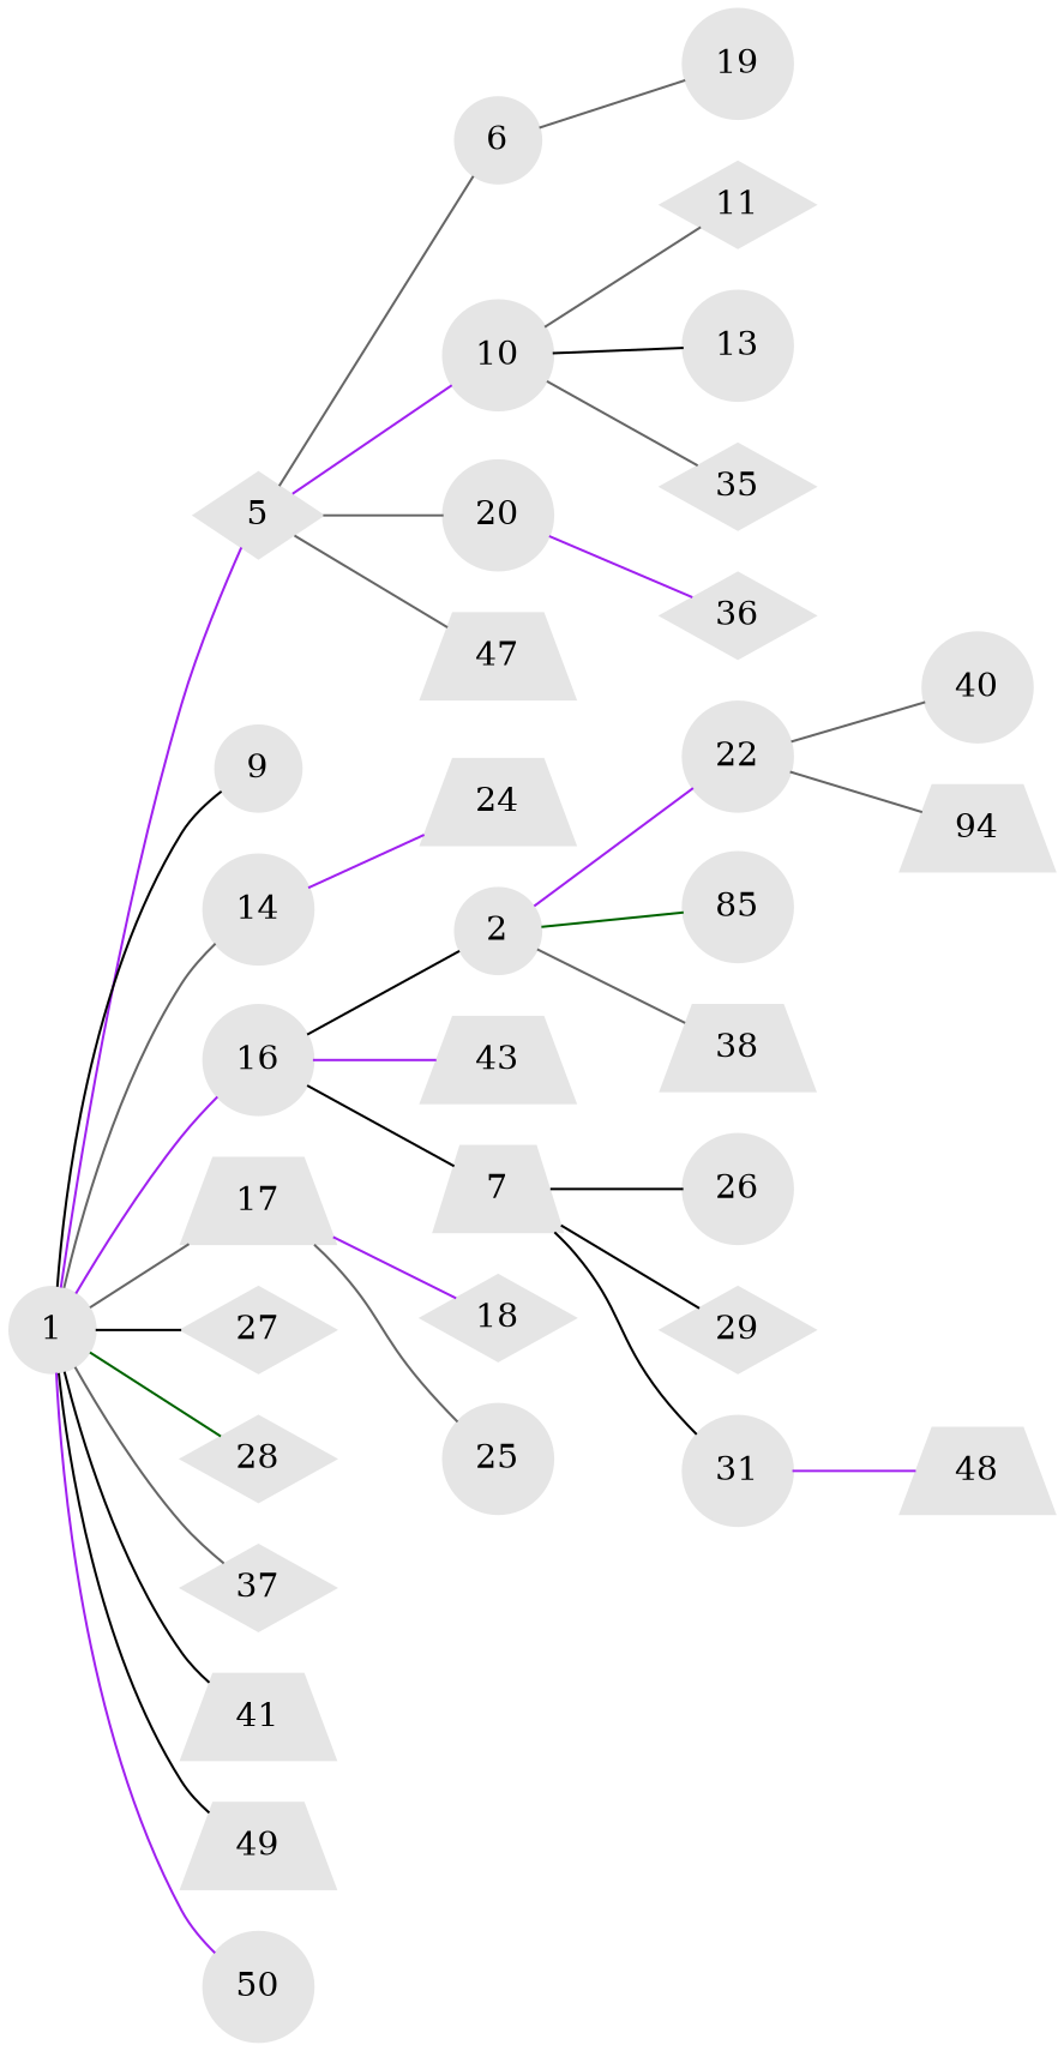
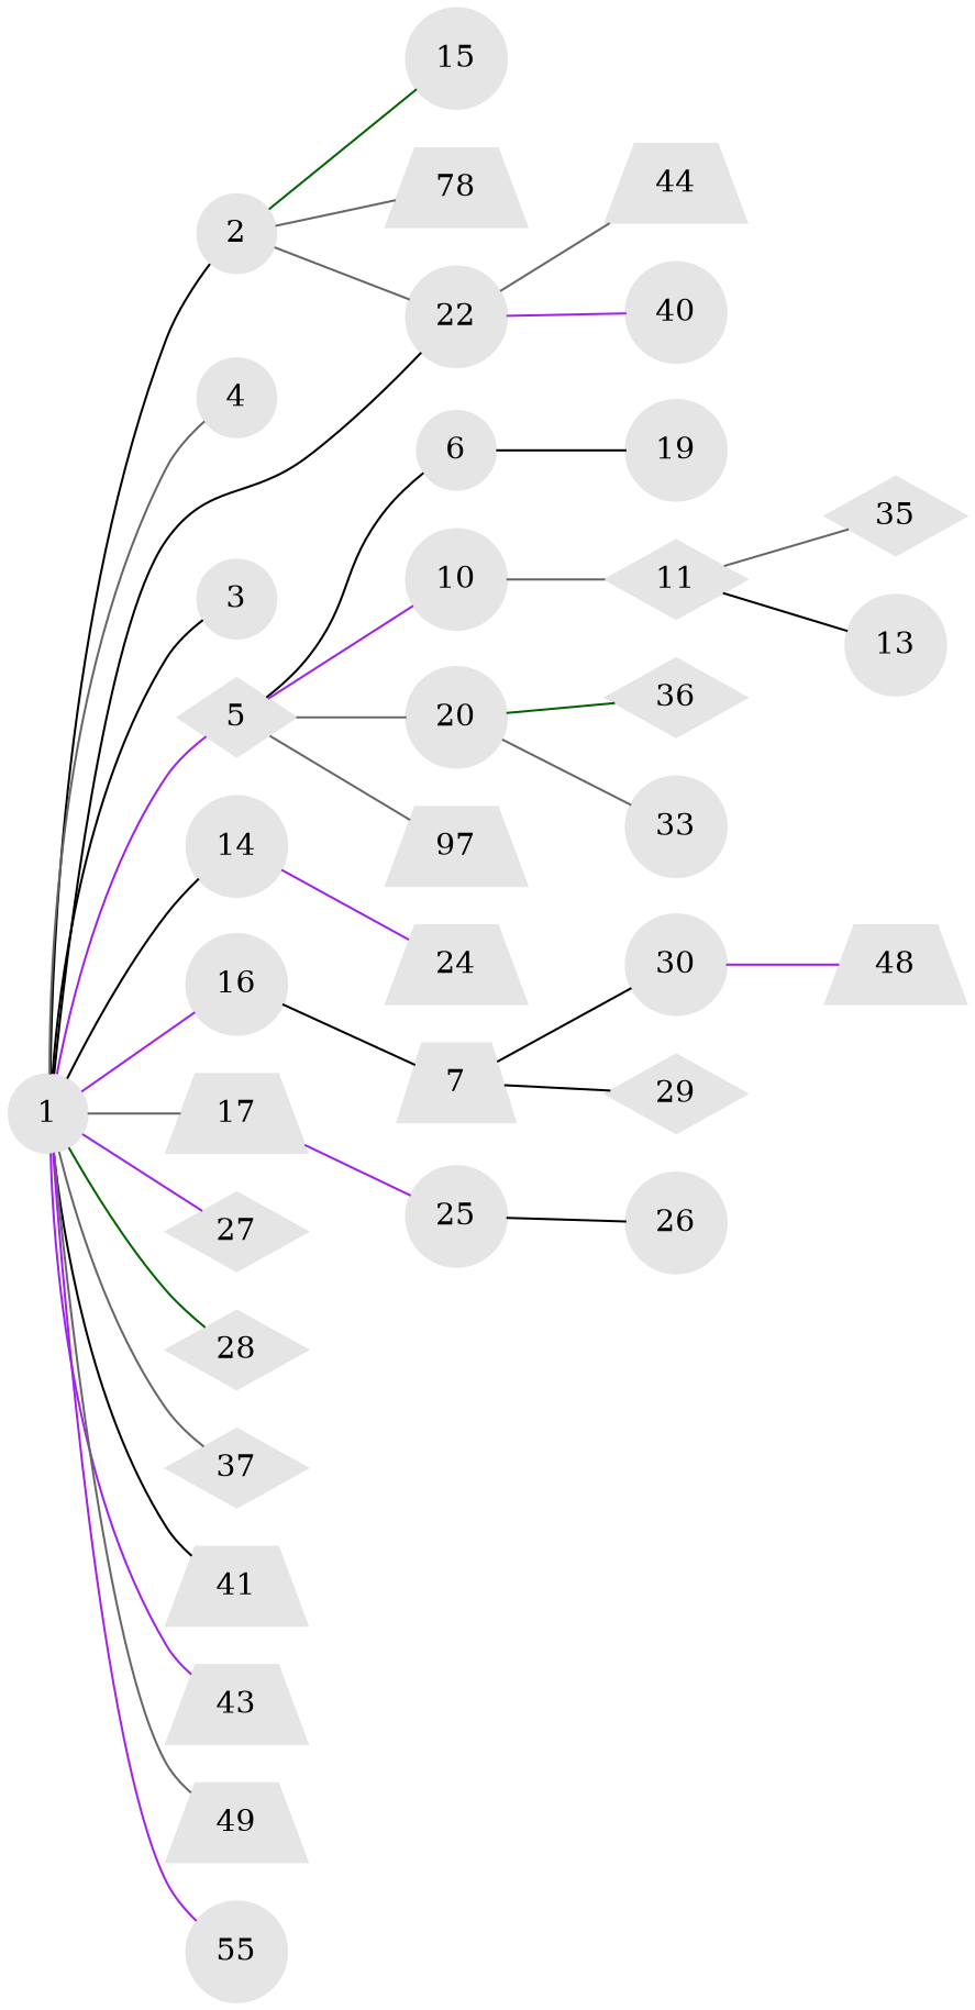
  graph {
    rankdir=LR
    node [color=gray90 shape=circle style=filled]
    edge [color=gray40]
    1 [super="+8"]
    2 [super="+3"]
+   4
    5 [shape=diamond super="+45"]
-   9 [super="+39"]
+   9 [super="+39" label=3]
    n6 [label=14]
    16
    17 [shape=trapezium]
    22 [super="+32"]
    27 [shape=diamond super="+46"]
    28 [shape=diamond]
    37 [shape=diamond]
    41 [shape=trapezium]
    43 [shape=trapezium]
    49 [shape=trapezium]
-   50
-   15 [label=85]
-   38 [shape=trapezium]
+   50 [label=55]
+   15
+   38 [shape=trapezium label=78]
    6 [super="+14"]
    10 [super="+31"]
    20 [super="+24"]
-   47 [shape=trapezium]
+   47 [shape=trapezium label=97]
    7 [shape=trapezium super="+21"]
    26
    29 [shape=diamond]
-   30 [super="+42" label=31]
+   30 [super="+42"]
    n27 [label=24 shape=trapezium]
-   18 [shape=diamond]
    25
    40
-   44 [shape=trapezium label=94]
+   44 [shape=trapezium]
    19
    11 [shape=diamond]
    13 [super="+34"]
    35 [shape=diamond]
+   33
    36 [shape=diamond]
    48 [shape=trapezium]
-   16 -- 2 [color=black]
+   1 -- 2 [color=black]
+   1 -- 4
    1 -- 5 [color=purple]
    1 -- 9 [color=black]
-   1 -- n6
+   1 -- n6 [color=black]
    1 -- 16 [color=purple]
    1 -- 17
-   1 -- 27 [color=black]
+   1 -- 22 [color=black]
+   1 -- 27 [color=purple]
    1 -- 28 [color=darkgreen]
    1 -- 37
    1 -- 41 [color=black]
-   16 -- 43 [color=purple]
-   1 -- 49 [color=black]
+   1 -- 43 [color=purple]
+   1 -- 49
    1 -- 50 [color=purple]
-   2 -- 22 [color=purple]
+   2 -- 22
    2 -- 15 [color=darkgreen]
    2 -- 38
-   5 -- 6
+   5 -- 6 [color=black]
    5 -- 10 [color=purple]
    5 -- 20
    5 -- 47
    n6 -- n27 [color=purple]
    16 -- 7 [color=black]
-   17 -- 18 [color=purple]
-   17 -- 25
-   22 -- 40
+   17 -- 25 [color=purple]
+   22 -- 40 [color=purple]
    22 -- 44
-   6 -- 19
+   6 -- 19 [color=black]
    10 -- 11
-   10 -- 13 [color=black]
-   10 -- 35
-   20 -- 36 [color=purple]
-   7 -- 26 [color=black]
+   11 -- 13 [color=black]
+   11 -- 35
+   20 -- 33
+   20 -- 36 [color=darkgreen]
+   25 -- 26 [color=black]
    7 -- 29 [color=black]
    7 -- 30 [color=black]
    30 -- 48 [color=purple]
  }
